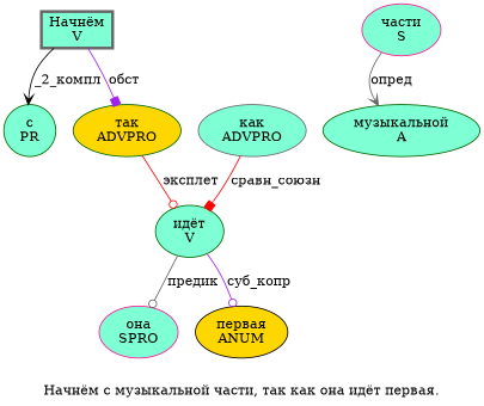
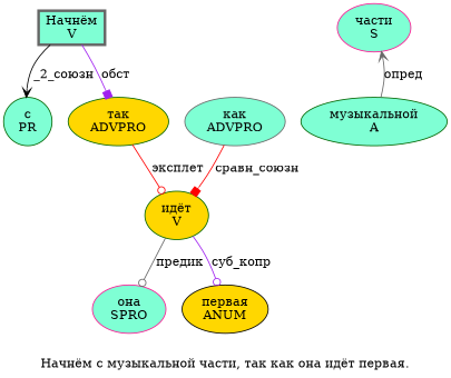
  digraph {
    label="Начнём с музыкальной части, так как она идёт первая."
    node [color=darkgreen fillcolor=aquamarine penwidth=1 shape=ellipse style=filled]
    edge [arrowhead=odot color=purple]
    n1 [color=gray40 label="Начнём\nV" penwidth=3 shape=box]
    n2 [label="с\nPR"]
    n3 [fillcolor=gold label="так\nADVPRO"]
-   n4 [label="идёт\nV"]
+   n4 [fillcolor=gold label="идёт\nV"]
    n5 [color=deeppink label="части\nS"]
    n6 [label="музыкальной\nA"]
    n7 [color=gray40 label="как\nADVPRO"]
    n8 [color=deeppink label="она\nSPRO"]
    n9 [color=black fillcolor=gold label="первая\nANUM"]
-   n1 -> n2 [arrowhead=vee color=black label="_2_компл"]
+   n1 -> n2 [arrowhead=vee color=black label="_2_союзн"]
    n1 -> n3 [arrowhead=box label="обст"]
    n3 -> n4 [color=red label="эксплет"]
    n4 -> n8 [color=gray40 label="предик"]
    n4 -> n9 [label="суб_копр"]
-   n5 -> n6 [arrowhead=vee color=gray40 label="опред"]
+   n6 -> n5 [arrowhead=vee color=gray40 label="опред"]
    n7 -> n4 [arrowhead=box color=red label="сравн_союзн"]
  }
